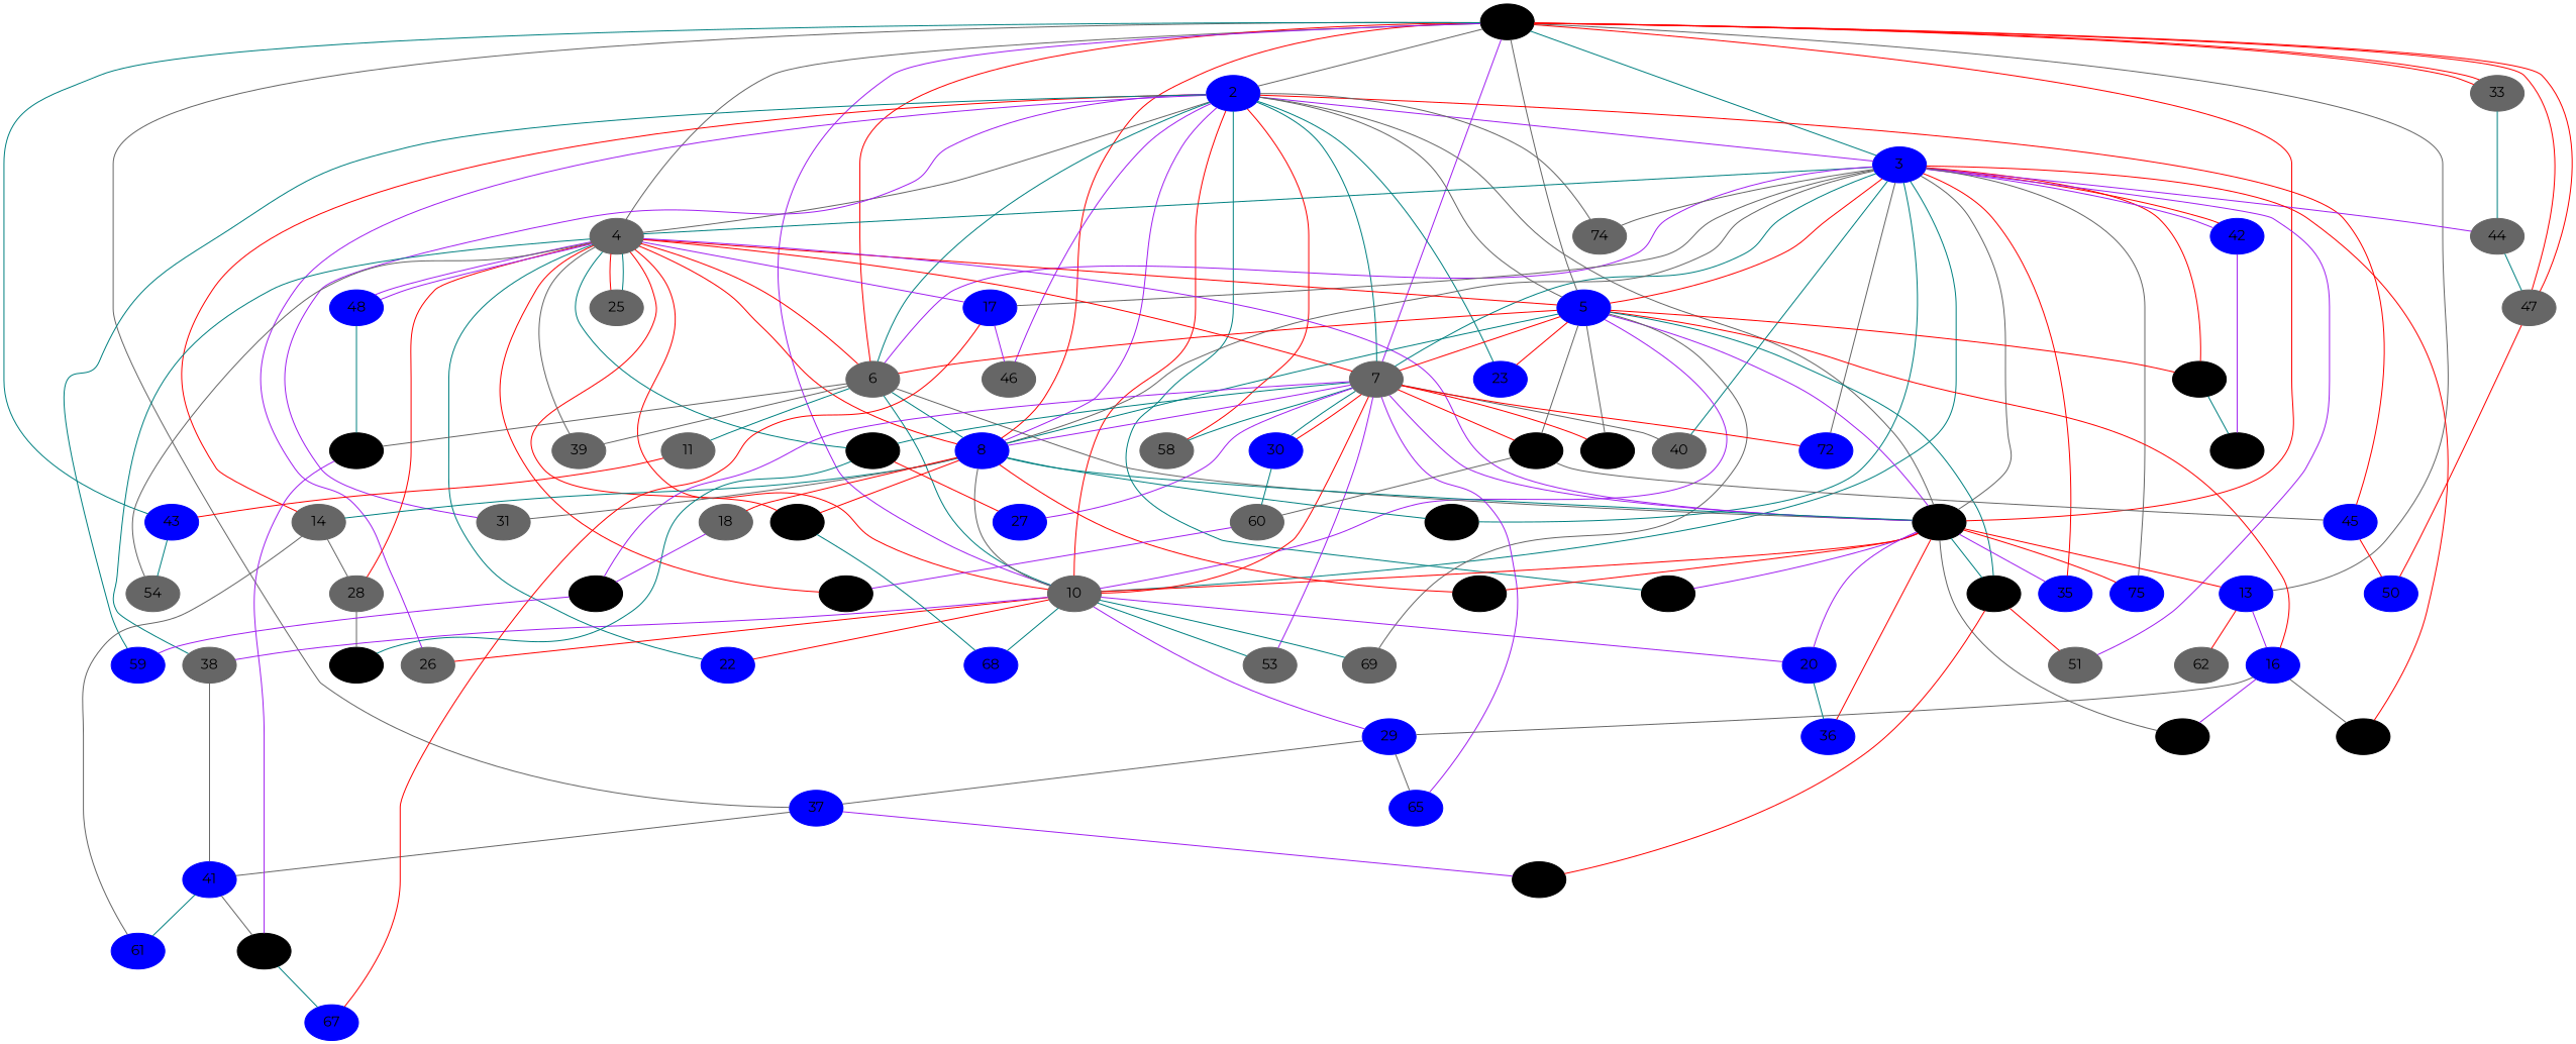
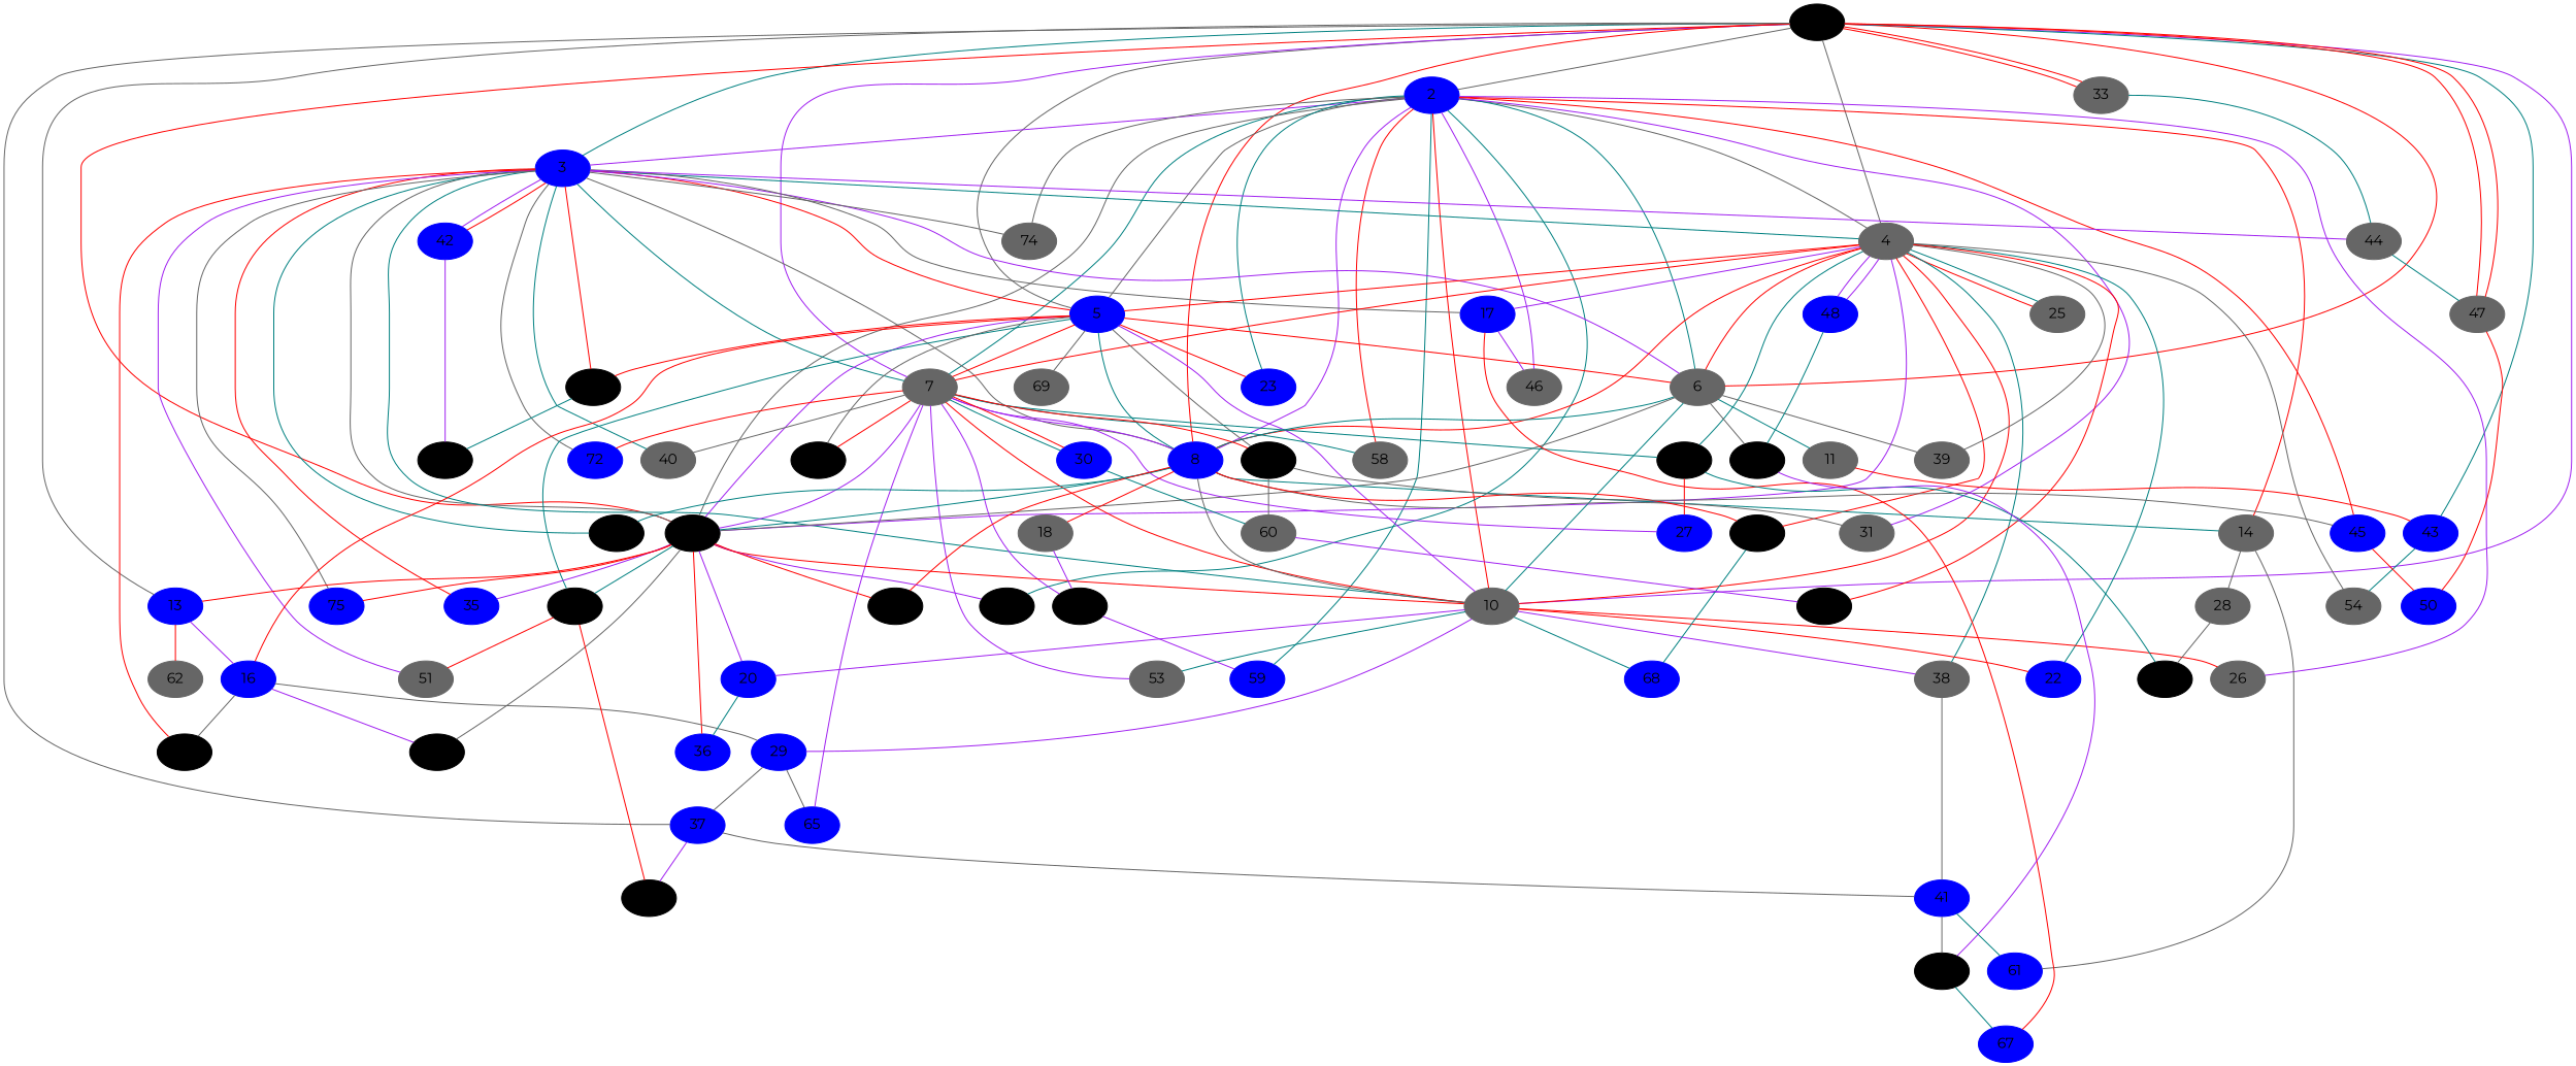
  graph {
    fontname=Montserrat
    node [color=blue fontname=Montserrat style=filled]
    edge [color=red fontname=Montserrat]
    1 [color=black]
    2
    3
    4 [color=gray40]
    5
    6 [color=gray40]
    7 [color=gray40]
    8
    9 [color=black]
    10 [color=gray40]
    13
    33 [color=gray40]
    37
    43
    47 [color=gray40]
    14 [color=gray40]
    23
    26 [color=gray40]
    31 [color=gray40]
    45
    46 [color=gray40]
    58 [color=gray40]
    59
    70 [color=black]
    74 [color=gray40]
    12 [color=black]
    17
    19 [color=black]
    35
    40 [color=gray40]
    42
    44 [color=gray40]
    51 [color=gray40]
    55 [color=black]
    72
    75
    15 [color=black]
    22
    25 [color=gray40]
    28 [color=gray40]
    32 [color=black]
    38 [color=gray40]
    39 [color=gray40]
    48
    54 [color=gray40]
    73 [color=black]
    16
    21 [color=black]
    34 [color=black]
    52 [color=black]
    69 [color=gray40]
    11 [color=gray40]
    56 [color=black]
    24 [color=black]
    27
    30
    53 [color=gray40]
    65
    18 [color=gray40]
    49 [color=black]
    20
    36
    66 [color=black]
    29
    68
    62 [color=gray40]
    57 [color=black]
    41
    50
    61
    64 [color=black]
    67
    71 [color=black]
    60 [color=gray40]
    63 [color=black]
    1 -- 2 [color=gray40]
    1 -- 3 [color=teal]
    1 -- 4 [color=gray40]
    1 -- 5 [color=gray40]
    1 -- 6
    1 -- 7 [color=purple]
    1 -- 8
    1 -- 9
    1 -- 10 [color=purple]
    1 -- 13 [color=gray40]
    1 -- 33
    1 -- 33
    1 -- 37 [color=gray40]
    1 -- 43 [color=teal]
    1 -- 47
    1 -- 47
    2 -- 3 [color=purple]
    2 -- 4 [color=gray40]
    2 -- 5 [color=gray40]
    2 -- 6 [color=teal]
    2 -- 7 [color=teal]
    2 -- 8 [color=purple]
    2 -- 9 [color=gray40]
    2 -- 10
    2 -- 14
    2 -- 23 [color=teal]
    2 -- 26 [color=purple]
    2 -- 31 [color=purple]
    2 -- 45
    2 -- 46 [color=purple]
    2 -- 58
    2 -- 59 [color=teal]
    2 -- 70 [color=teal]
    2 -- 74 [color=gray40]
    3 -- 4 [color=teal]
    3 -- 5
    3 -- 6 [color=purple]
    3 -- 7 [color=teal]
    3 -- 8 [color=gray40]
    3 -- 9 [color=gray40]
    3 -- 10 [color=teal]
    3 -- 74 [color=gray40]
    3 -- 12
    3 -- 17 [color=gray40]
    3 -- 19 [color=teal]
    3 -- 35
    3 -- 40 [color=teal]
    3 -- 42 [color=purple]
    3 -- 42
    3 -- 44 [color=purple]
    3 -- 51 [color=purple]
    3 -- 55
    3 -- 72 [color=gray40]
    3 -- 75 [color=gray40]
    4 -- 5
    4 -- 6
    4 -- 7
    4 -- 8
    4 -- 9 [color=purple]
    4 -- 10
    4 -- 17 [color=purple]
    4 -- 15 [color=teal]
    4 -- 22 [color=teal]
    4 -- 25
    4 -- 25 [color=teal]
-   4 -- 28
    4 -- 32
    4 -- 38 [color=teal]
    4 -- 39 [color=gray40]
    4 -- 48 [color=purple]
    4 -- 48 [color=purple]
    4 -- 54 [color=gray40]
    4 -- 73
    5 -- 6
    5 -- 7
    5 -- 8 [color=teal]
    5 -- 9 [color=purple]
    5 -- 10 [color=purple]
    5 -- 23
    5 -- 12
    5 -- 16
    5 -- 21 [color=gray40]
    5 -- 34 [color=teal]
    5 -- 52 [color=gray40]
    5 -- 69 [color=gray40]
    6 -- 8 [color=teal]
    6 -- 9 [color=gray40]
    6 -- 10 [color=teal]
    6 -- 39 [color=gray40]
    6 -- 11 [color=teal]
    6 -- 56 [color=gray40]
    7 -- 8 [color=purple]
    7 -- 9 [color=purple]
    7 -- 10
    7 -- 58 [color=teal]
    7 -- 40 [color=gray40]
    7 -- 72
    7 -- 15 [color=teal]
    7 -- 21
    7 -- 52
    7 -- 24 [color=purple]
    7 -- 27 [color=purple]
    7 -- 30 [color=teal]
    7 -- 30
    7 -- 53 [color=purple]
    7 -- 65 [color=purple]
    8 -- 9 [color=teal]
    8 -- 10 [color=gray40]
    8 -- 14 [color=teal]
    8 -- 31 [color=gray40]
    8 -- 19 [color=teal]
    8 -- 32
    8 -- 18
    8 -- 49
    9 -- 10
    9 -- 13
    9 -- 70 [color=purple]
    9 -- 35 [color=purple]
    9 -- 75
    9 -- 34 [color=teal]
    9 -- 49
    9 -- 20 [color=purple]
    9 -- 36
    9 -- 66 [color=gray40]
    10 -- 26
    10 -- 22
    10 -- 38 [color=purple]
-   10 -- 69 [color=teal]
    10 -- 53 [color=teal]
    10 -- 20 [color=purple]
    10 -- 29 [color=purple]
    10 -- 68 [color=teal]
    13 -- 16 [color=purple]
    13 -- 62
    33 -- 44 [color=teal]
    37 -- 57 [color=purple]
    37 -- 41 [color=gray40]
    43 -- 54 [color=teal]
    47 -- 50
    14 -- 28 [color=gray40]
    14 -- 61 [color=gray40]
    45 -- 50
    12 -- 64 [color=teal]
    17 -- 46 [color=purple]
    17 -- 67
    42 -- 64 [color=purple]
    44 -- 47 [color=teal]
    15 -- 27
    15 -- 71 [color=teal]
    28 -- 71 [color=gray40]
    32 -- 68 [color=teal]
    38 -- 41 [color=gray40]
    48 -- 56 [color=teal]
    16 -- 55 [color=gray40]
    16 -- 66 [color=purple]
    16 -- 29 [color=gray40]
    21 -- 45 [color=gray40]
    21 -- 60 [color=gray40]
    34 -- 51
    34 -- 57
    11 -- 43
    56 -- 63 [color=purple]
    24 -- 59 [color=purple]
    30 -- 60 [color=teal]
    18 -- 24 [color=purple]
    20 -- 36 [color=teal]
    29 -- 37 [color=gray40]
    29 -- 65 [color=gray40]
    41 -- 61 [color=teal]
    41 -- 63 [color=gray40]
    60 -- 73 [color=purple]
    63 -- 67 [color=teal]
  }
